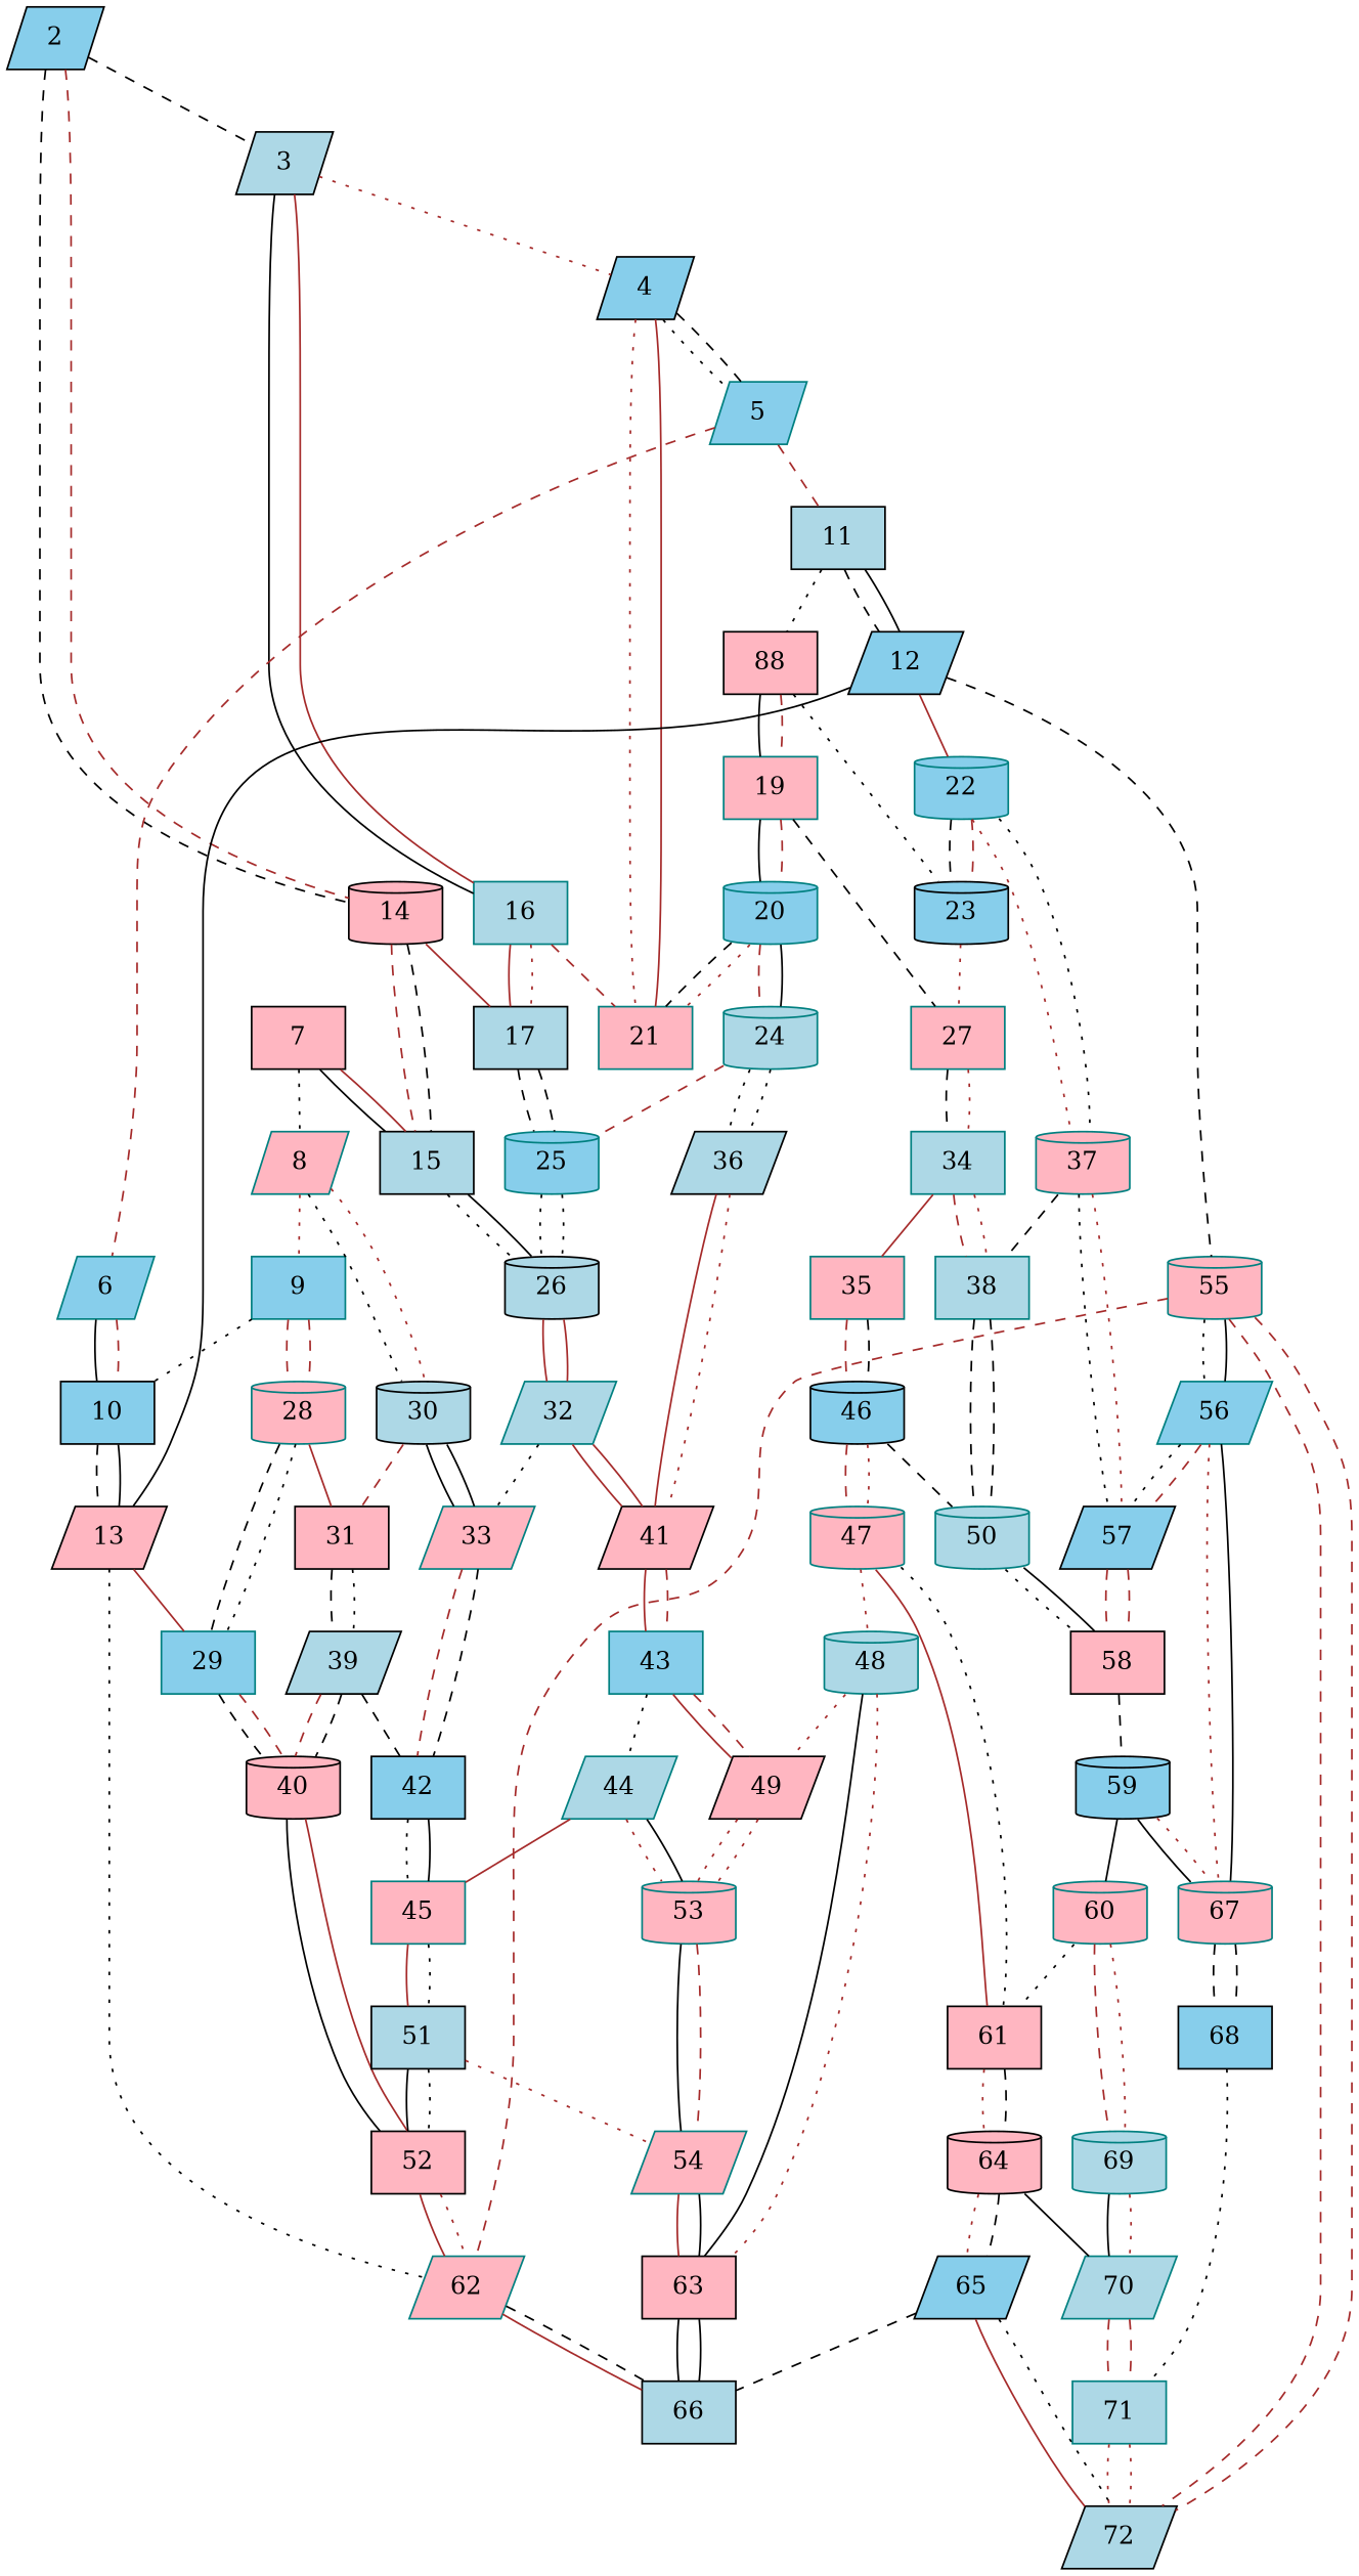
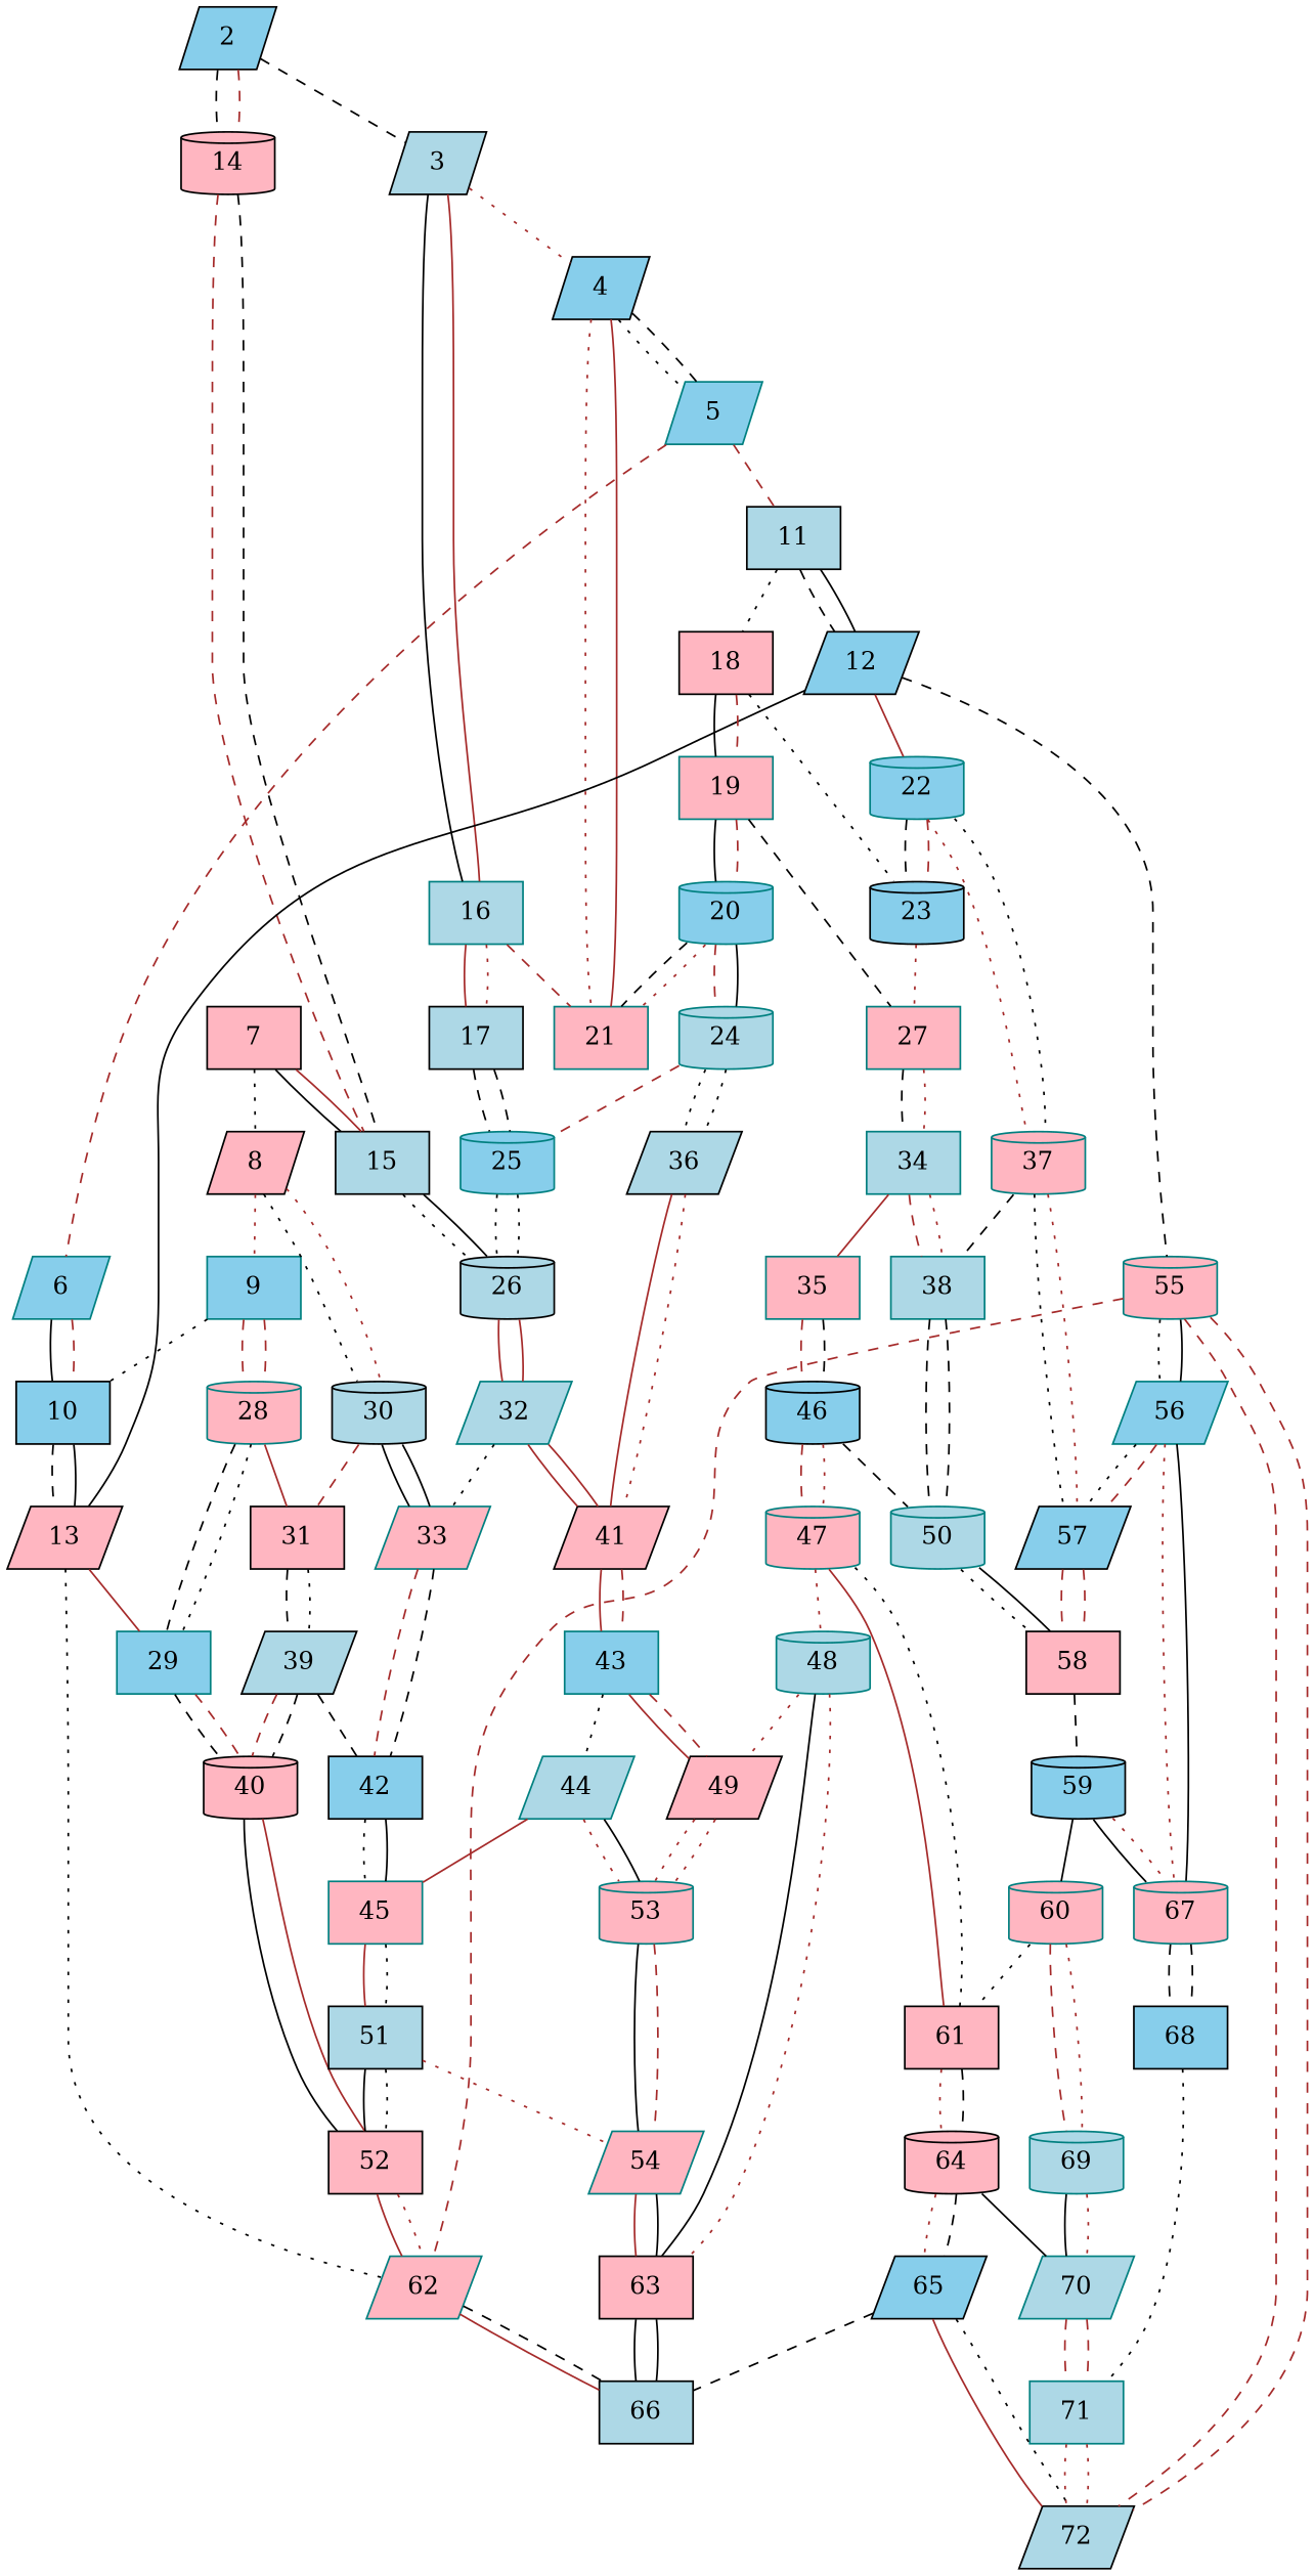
  graph {
    node [color=black fillcolor=lightpink shape=box style=filled]
    edge [color=black style=dashed]
    2 [fillcolor=skyblue shape=parallelogram]
    3 [fillcolor=lightblue shape=parallelogram]
    14 [shape=cylinder]
-   8 [color=teal shape=parallelogram]
+   8 [shape=parallelogram]
    7
    15 [fillcolor=lightblue]
    4 [fillcolor=skyblue shape=parallelogram]
    16 [color=teal fillcolor=lightblue]
    17 [fillcolor=lightblue]
    5 [color=teal fillcolor=skyblue shape=parallelogram]
    21 [color=teal]
    6 [color=teal fillcolor=skyblue shape=parallelogram]
    11 [fillcolor=lightblue]
    10 [fillcolor=skyblue]
    12 [fillcolor=skyblue shape=parallelogram]
-   18 [label=88]
+   18
    13 [shape=parallelogram]
    9 [color=teal fillcolor=skyblue]
    30 [fillcolor=lightblue shape=cylinder]
    26 [fillcolor=lightblue shape=cylinder]
    28 [color=teal shape=cylinder]
    31
    33 [color=teal shape=parallelogram]
    29 [color=teal fillcolor=skyblue]
    62 [color=teal shape=parallelogram]
    22 [color=teal fillcolor=skyblue shape=cylinder]
    55 [color=teal shape=cylinder]
    19 [color=teal]
    23 [fillcolor=skyblue shape=cylinder]
    37 [color=teal shape=cylinder]
    56 [color=teal fillcolor=skyblue shape=parallelogram]
    72 [fillcolor=lightblue shape=parallelogram]
    40 [shape=cylinder]
    66 [fillcolor=lightblue]
    25 [color=teal fillcolor=skyblue shape=cylinder]
    32 [color=teal fillcolor=lightblue shape=parallelogram]
    20 [color=teal fillcolor=skyblue shape=cylinder]
    27 [color=teal]
    24 [color=teal fillcolor=lightblue shape=cylinder]
    34 [color=teal fillcolor=lightblue]
    36 [fillcolor=lightblue shape=parallelogram]
    38 [color=teal fillcolor=lightblue]
    57 [fillcolor=skyblue shape=parallelogram]
    41 [shape=parallelogram]
    35 [color=teal]
    39 [fillcolor=lightblue shape=parallelogram]
    52
    42 [fillcolor=skyblue]
    43 [color=teal fillcolor=skyblue]
    45 [color=teal]
    46 [fillcolor=skyblue shape=cylinder]
    50 [color=teal fillcolor=lightblue shape=cylinder]
    47 [color=teal shape=cylinder]
    58
    44 [color=teal fillcolor=lightblue shape=parallelogram]
    49 [shape=parallelogram]
    51 [fillcolor=lightblue]
    53 [color=teal shape=cylinder]
    54 [color=teal shape=parallelogram]
    48 [color=teal fillcolor=lightblue shape=cylinder]
    61
    63
    64 [shape=cylinder]
    59 [fillcolor=skyblue shape=cylinder]
    67 [color=teal shape=cylinder]
    68 [fillcolor=skyblue]
    60 [color=teal shape=cylinder]
    69 [color=teal fillcolor=lightblue shape=cylinder]
    70 [color=teal fillcolor=lightblue shape=parallelogram]
    65 [fillcolor=skyblue shape=parallelogram]
    71 [color=teal fillcolor=lightblue]
    2 -- 3
    2 -- 14
    2 -- 14 [color=brown]
    3 -- 4 [color=brown style=dotted]
    3 -- 16 [style=solid]
    3 -- 16 [color=brown style=solid]
    14 -- 15 [color=brown]
    14 -- 15
-   14 -- 17 [color=brown style=solid]
    8 -- 9 [color=brown style=dotted]
    8 -- 30 [style=dotted]
    8 -- 30 [color=brown style=dotted]
    7 -- 8 [style=dotted]
    7 -- 15 [style=solid]
    7 -- 15 [color=brown style=solid]
    15 -- 26 [style=dotted]
    15 -- 26 [style=solid]
    4 -- 5 [style=dotted]
    4 -- 5
    4 -- 21 [color=brown style=dotted]
    4 -- 21 [color=brown style=solid]
    16 -- 17 [color=brown style=solid]
    16 -- 17 [color=brown style=dotted]
    16 -- 21 [color=brown]
    17 -- 25
    17 -- 25
    5 -- 6 [color=brown]
    5 -- 11 [color=brown]
    6 -- 10 [style=solid]
    6 -- 10 [color=brown]
    11 -- 12
    11 -- 12 [style=solid]
    11 -- 18 [style=dotted]
    10 -- 13
    10 -- 13 [style=solid]
    12 -- 13 [style=solid]
    12 -- 22 [color=brown style=solid]
    12 -- 55
    18 -- 19 [style=solid]
    18 -- 19 [color=brown]
    18 -- 23 [style=dotted]
    13 -- 29 [color=brown style=solid]
    13 -- 62 [style=dotted]
    9 -- 10 [style=dotted]
    9 -- 28 [color=brown]
    9 -- 28 [color=brown]
    30 -- 31 [color=brown]
    30 -- 33 [style=solid]
    30 -- 33 [style=solid]
    26 -- 32 [color=brown style=solid]
    26 -- 32 [color=brown style=solid]
    28 -- 31 [color=brown style=solid]
    28 -- 29
    28 -- 29 [style=dotted]
    31 -- 39
    31 -- 39 [style=dotted]
    33 -- 42 [color=brown]
    33 -- 42
    29 -- 40
    29 -- 40 [color=brown]
    62 -- 66 [color=brown style=solid]
    62 -- 66
    22 -- 23
    22 -- 23 [color=brown]
    22 -- 37 [color=brown style=dotted]
    22 -- 37 [style=dotted]
    55 -- 62 [color=brown]
    55 -- 56 [style=dotted]
    55 -- 56 [style=solid]
    55 -- 72 [color=brown]
    55 -- 72 [color=brown]
    19 -- 20 [style=solid]
    19 -- 20 [color=brown]
    19 -- 27
    23 -- 27 [color=brown style=dotted]
    37 -- 38
    37 -- 57 [style=dotted]
    37 -- 57 [color=brown style=dotted]
    56 -- 57 [style=dotted]
    56 -- 57 [color=brown]
    56 -- 67 [color=brown style=dotted]
    56 -- 67 [style=solid]
    40 -- 52 [style=solid]
    40 -- 52 [color=brown style=solid]
    25 -- 26 [style=dotted]
    25 -- 26 [style=dotted]
    32 -- 33 [style=dotted]
    32 -- 41 [color=brown style=solid]
    32 -- 41 [color=brown style=solid]
    20 -- 21
    20 -- 21 [color=brown style=dotted]
    20 -- 24 [color=brown]
    20 -- 24 [style=solid]
    27 -- 34
    27 -- 34 [color=brown style=dotted]
    24 -- 25 [color=brown]
    24 -- 36 [style=dotted]
    24 -- 36 [style=dotted]
    34 -- 38 [color=brown]
    34 -- 38 [color=brown style=dotted]
    34 -- 35 [color=brown style=solid]
    36 -- 41 [color=brown style=solid]
    36 -- 41 [color=brown style=dotted]
    38 -- 50
    38 -- 50
    57 -- 58 [color=brown]
    57 -- 58 [color=brown]
    41 -- 43 [color=brown style=solid]
    41 -- 43 [color=brown]
    35 -- 46 [color=brown]
    35 -- 46
    39 -- 40 [color=brown]
    39 -- 40
    39 -- 42
    52 -- 62 [color=brown style=solid]
    52 -- 62 [color=brown style=dotted]
    42 -- 45 [style=dotted]
    42 -- 45 [style=solid]
    43 -- 44 [style=dotted]
    43 -- 49 [color=brown style=solid]
    43 -- 49 [color=brown]
    45 -- 51 [color=brown style=solid]
    45 -- 51 [style=dotted]
    46 -- 50
    46 -- 47 [color=brown]
    46 -- 47 [color=brown style=dotted]
    50 -- 58 [style=dotted]
    50 -- 58 [style=solid]
    47 -- 48 [color=brown style=dotted]
    47 -- 61 [color=brown style=solid]
    47 -- 61 [style=dotted]
    58 -- 59
    44 -- 45 [color=brown style=solid]
    44 -- 53 [color=brown style=dotted]
    44 -- 53 [style=solid]
    49 -- 53 [color=brown style=dotted]
    49 -- 53 [color=brown style=dotted]
    51 -- 52 [style=solid]
    51 -- 52 [style=dotted]
    51 -- 54 [color=brown style=dotted]
    53 -- 54 [style=solid]
    53 -- 54 [color=brown]
    54 -- 63 [color=brown style=solid]
    54 -- 63 [style=solid]
    48 -- 49 [color=brown style=dotted]
    48 -- 63 [style=solid]
    48 -- 63 [color=brown style=dotted]
    61 -- 64 [color=brown style=dotted]
    61 -- 64
    63 -- 66 [style=solid]
    63 -- 66 [style=solid]
    64 -- 70 [style=solid]
    64 -- 65 [color=brown style=dotted]
    64 -- 65
    59 -- 67 [style=solid]
    59 -- 67 [color=brown style=dotted]
    59 -- 60 [style=solid]
    67 -- 68
    67 -- 68
    68 -- 71 [style=dotted]
    60 -- 61 [style=dotted]
    60 -- 69 [color=brown]
    60 -- 69 [color=brown style=dotted]
    69 -- 70 [style=solid]
    69 -- 70 [color=brown style=dotted]
    70 -- 71 [color=brown]
    70 -- 71 [color=brown]
    65 -- 72 [color=brown style=solid]
    65 -- 72 [style=dotted]
    65 -- 66
    71 -- 72 [color=brown style=dotted]
    71 -- 72 [color=brown style=dotted]
  }
